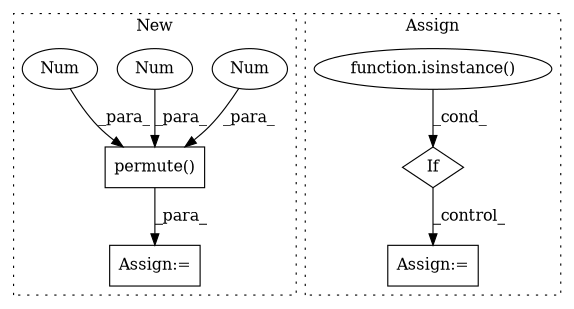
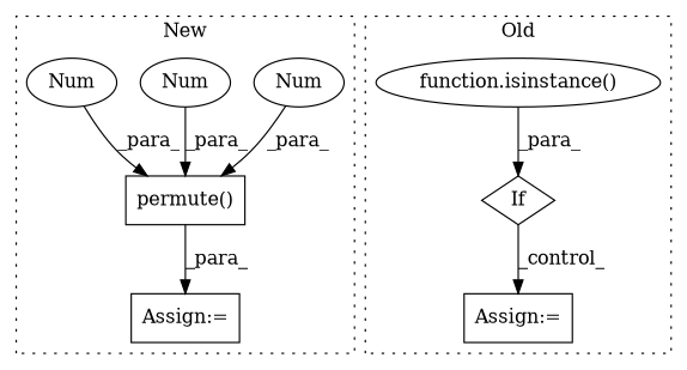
  digraph {
    node [a=76 l=1 shape=ellipse]
    n1 [a=75 l="19,1" label="permute()" s="55298,55330" shape=box]
    n2 [label=Num s=55320]
    n3 [label=Num s=55323]
    n4 [label=Num s=55326]
    n5 [a=68 l=3 label="Assign:=" s=55295 shape=box]
    n6 [a=75 l="11,1" label="function.isinstance()" s="66543,66574"]
    n7 [a=96 l="3,14" label=If s="66540,66575" shape=diamond]
    n8 [a=68 l=3 label="Assign:=" s=66689 shape=box]
    subgraph cluster_1 {
      label=New
      style=dotted
      n1
      n2
      n3
      n4
      n5
    }
    subgraph cluster_2 {
-     label=Assign
+     label=Old
      style=dotted
      n6
      n7
      n8
    }
    n1 -> n5 [label=_para_]
    n2 -> n1 [label=_para_]
    n3 -> n1 [label=_para_]
    n4 -> n1 [label=_para_]
-   n6 -> n7 [label=_cond_]
+   n6 -> n7 [label=_para_]
    n7 -> n8 [label=_control_]
  }
